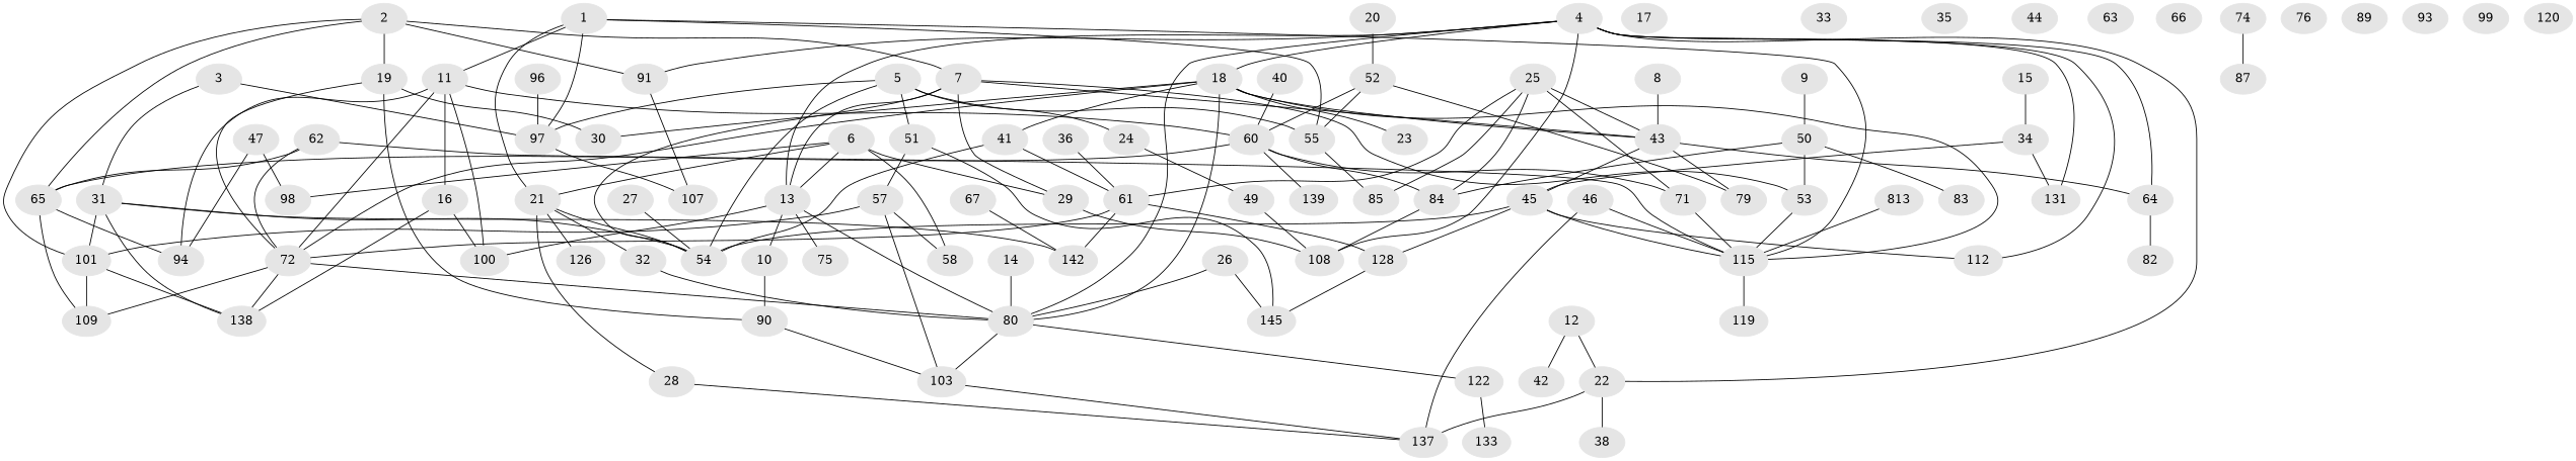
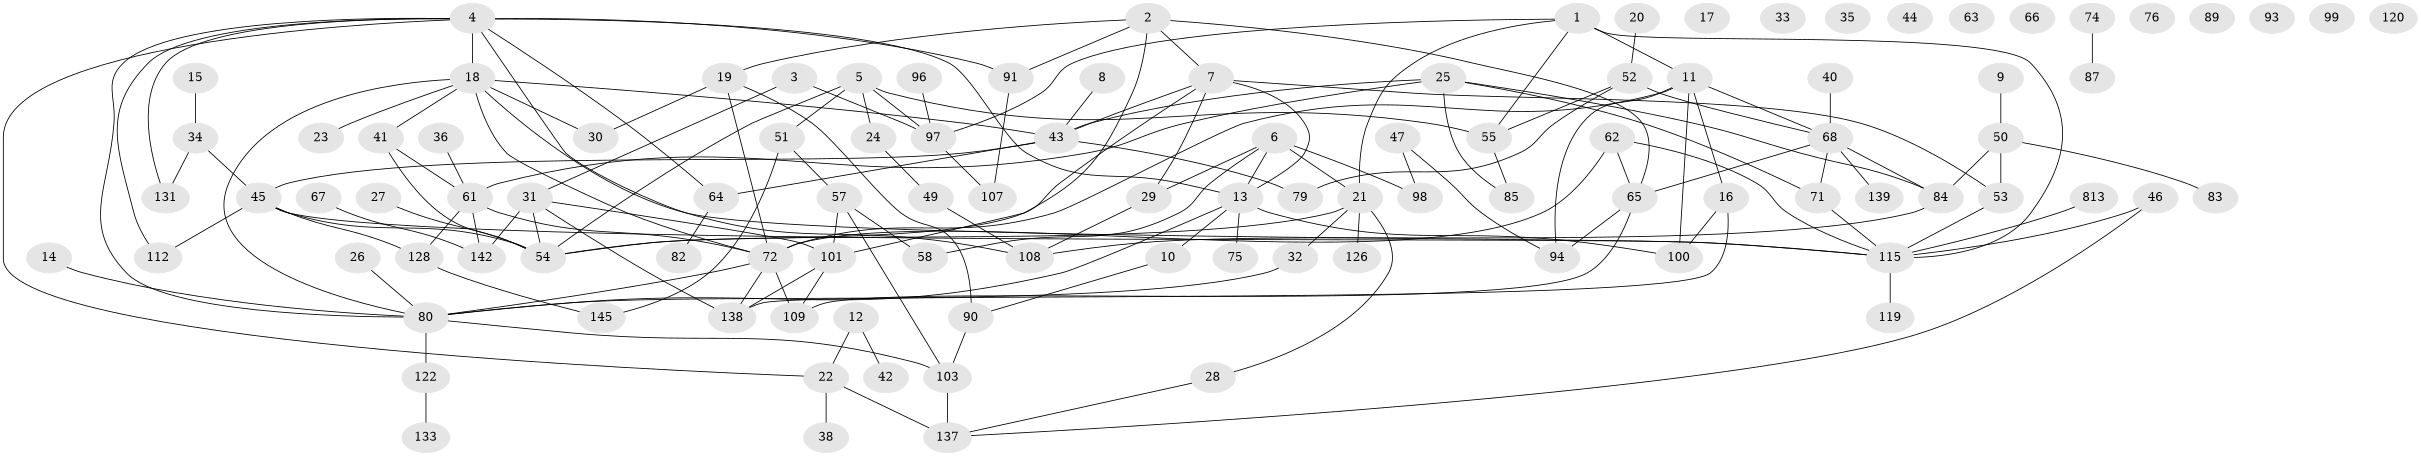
  graph {
    node [color=gray90 style=filled]
    1 [super="+88"]
    11 [super="+148"]
    21 [super="+39"]
    55 [super="+68"]
    97 [super="+132"]
    115 [super="+129"]
    16 [super="+144"]
-   60 [super="+143"]
+   60 [super="+143" label=68]
    72 [super="+73"]
    94 [super="+130"]
    100
    54 [super="+104"]
    28
    32
    126
    85
    107
    119 [super="+147"]
    2 [super="+114"]
    7 [super="+86"]
    19 [super="+117"]
    65 [super="+77"]
    91
    101 [super="+118"]
    13 [super="+140"]
    29 [super="+95"]
    43 [super="+135"]
    53
    90 [super="+102"]
    30
    109
    138
    3 [super="+110"]
    31 [super="+59"]
    142
    4 [super="+37"]
    18 [super="+106"]
    22 [super="+111"]
    64
    80 [super="+116"]
    108
    112
    131
    10
    75
    23
    41
    38 [super="+123"]
    137 [super="+149"]
    82
    103 [super="+125"]
    122 [super="+127"]
    5 [super="+56"]
    24 [super="+121"]
    51 [super="+146"]
    49
    145
    57 [super="+141"]
    6
    58
    98
    45 [super="+92"]
    79
    8
    50 [super="+134"]
    84 [super="+124"]
    83
    9
    71 [super="+136"]
    139
    12
    42
    14 [super="+48"]
    15
    34
    17
    61 [super="+81"]
    52 [super="+78"]
    20
    25 [super="+70"]
    128
    26
    27
    33
    35
    36
    40
    44
    46
    47 [super="+105"]
    62
    63
    66
    67 [super="+69"]
    74
    87
    76
    133
    89
    93
    96
    99
    n103 [label=813]
    120
    1 -- 11
    1 -- 21
    1 -- 55
    1 -- 97
    1 -- 115
    11 -- 16
    11 -- 60
    11 -- 72
    11 -- 94
    11 -- 100
    21 -- 54
    21 -- 28
    21 -- 32
    21 -- 126
    55 -- 85
    97 -- 107
    115 -- 119
    16 -- 100
    16 -- 138
    60 -- 65
    60 -- 84
    60 -- 71
    60 -- 139
    72 -- 109
    72 -- 138
    72 -- 80
    28 -- 137
    32 -- 80
    2 -- 7
    2 -- 19
    2 -- 65
    2 -- 91
    2 -- 101
    7 -- 54
    7 -- 13
    7 -- 29
    7 -- 43
    7 -- 53
    19 -- 72
    19 -- 90
    19 -- 30
    65 -- 94
    65 -- 109
    91 -- 107
    101 -- 109
    101 -- 138
    13 -- 100
    13 -- 80
    13 -- 10
    13 -- 75
    29 -- 108
    43 -- 64
    43 -- 45
    43 -- 79
    53 -- 115
    90 -- 103
    3 -- 97
    3 -- 31
    31 -- 54
    31 -- 101
    31 -- 138
    31 -- 142
    4 -- 91
    4 -- 13
    4 -- 18
    4 -- 22
    4 -- 64
    4 -- 80
    4 -- 108
    4 -- 112
    4 -- 131
    18 -- 115
    18 -- 72
    18 -- 43
    18 -- 30
    18 -- 80
    18 -- 23
    18 -- 41
    22 -- 38
    22 -- 137 [weight=2]
    64 -- 82
    80 -- 103
    80 -- 122
    10 -- 90
    41 -- 54
    41 -- 61
    103 -- 137
    122 -- 133
    5 -- 55
    5 -- 97
    5 -- 54
    5 -- 24
    5 -- 51
    24 -- 49
    51 -- 145
    51 -- 57
    49 -- 108
    57 -- 101
    57 -- 103
    57 -- 58
    6 -- 21
    6 -- 13
    6 -- 29
    6 -- 58
    6 -- 98
    45 -- 115
    45 -- 54
    45 -- 112
    45 -- 128
    8 -- 43
    50 -- 53
    50 -- 84
    50 -- 83
    84 -- 108
    9 -- 50
    71 -- 115
    12 -- 22
    12 -- 42
    14 -- 80
    15 -- 34
    34 -- 131
    34 -- 45
    61 -- 72
    61 -- 142
    61 -- 128
    52 -- 55
    52 -- 60
    52 -- 79
    20 -- 52
    25 -- 85
    25 -- 43
    25 -- 84
    25 -- 71
    25 -- 61
    128 -- 145
    26 -- 80
-   26 -- 145
    27 -- 54
    36 -- 61
    40 -- 60
    46 -- 115
    46 -- 137
    47 -- 94
    47 -- 98
    62 -- 115
    62 -- 72
    62 -- 65
    67 -- 142
    74 -- 87
    96 -- 97
    n103 -- 115
  }
